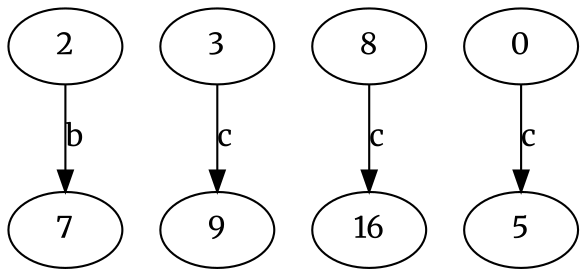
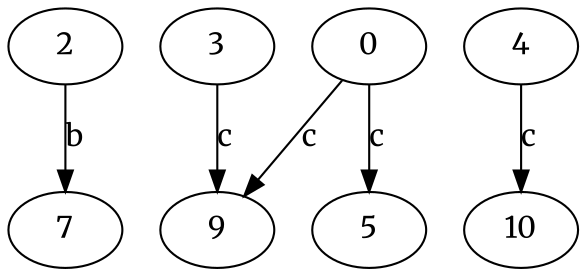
  strict digraph {
    fontname=Merriweather
    node [fontname=Merriweather]
    edge [fontname=Merriweather]
    n1 [label=7]
    2
    3
    9
-   4 [label=8]
-   10 [label=16]
+   4
+   10
    0
    5
    2 -> n1 [label=b]
    3 -> 9 [label=c]
    4 -> 10 [label=c]
+   0 -> 9 [label=c]
    0 -> 5 [label=c]
  }
